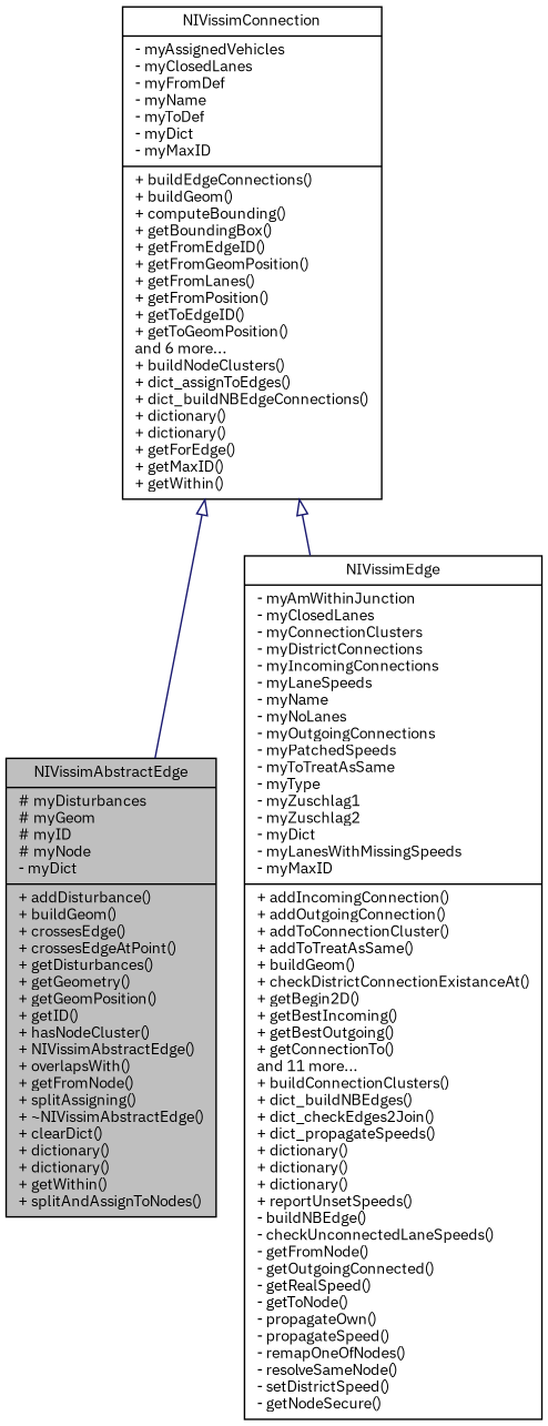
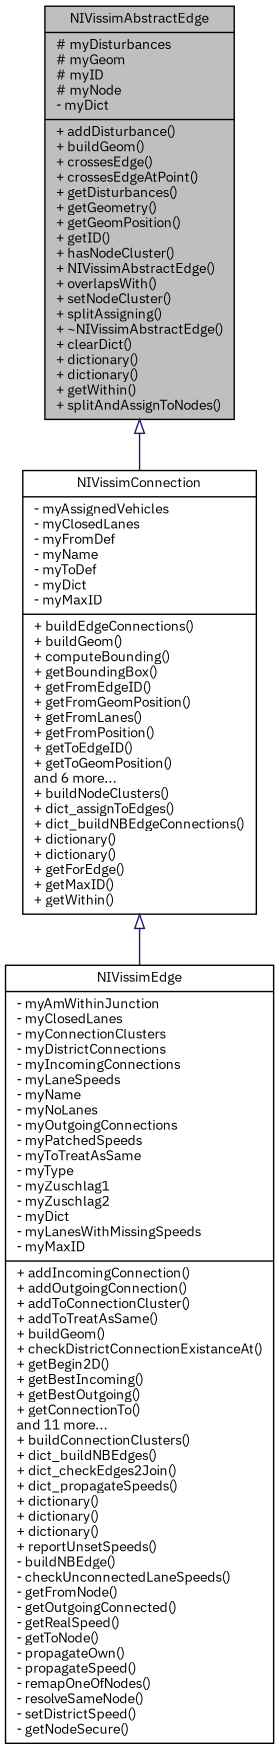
  digraph {
    fontname="IBM Plex Sans"
    node [color=black fillcolor=white fontname="IBM Plex Sans" fontsize=10 shape=record style=filled]
    edge [arrowtail=onormal color=midnightblue dir=back fontname="IBM Plex Sans" fontsize=10 labelfontname=Helvetica labelfontsize=10 style=solid]
-   n1 [fillcolor=grey75 fontcolor=black height=0.2 label="{NIVissimAbstractEdge\n|# myDisturbances\l# myGeom\l# myID\l# myNode\l- myDict\l|+ addDisturbance()\l+ buildGeom()\l+ crossesEdge()\l+ crossesEdgeAtPoint()\l+ getDisturbances()\l+ getGeometry()\l+ getGeomPosition()\l+ getID()\l+ hasNodeCluster()\l+ NIVissimAbstractEdge()\l+ overlapsWith()\l+ getFromNode()\l+ splitAssigning()\l+ ~NIVissimAbstractEdge()\l+ clearDict()\l+ dictionary()\l+ dictionary()\l+ getWithin()\l+ splitAndAssignToNodes()\l}" width=0.4]
+   n1 [fillcolor=grey75 fontcolor=black height=0.2 label="{NIVissimAbstractEdge\n|# myDisturbances\l# myGeom\l# myID\l# myNode\l- myDict\l|+ addDisturbance()\l+ buildGeom()\l+ crossesEdge()\l+ crossesEdgeAtPoint()\l+ getDisturbances()\l+ getGeometry()\l+ getGeomPosition()\l+ getID()\l+ hasNodeCluster()\l+ NIVissimAbstractEdge()\l+ overlapsWith()\l+ setNodeCluster()\l+ splitAssigning()\l+ ~NIVissimAbstractEdge()\l+ clearDict()\l+ dictionary()\l+ dictionary()\l+ getWithin()\l+ splitAndAssignToNodes()\l}" width=0.4]
    n2 [height=0.2 label="{NIVissimConnection\n|- myAssignedVehicles\l- myClosedLanes\l- myFromDef\l- myName\l- myToDef\l- myDict\l- myMaxID\l|+ buildEdgeConnections()\l+ buildGeom()\l+ computeBounding()\l+ getBoundingBox()\l+ getFromEdgeID()\l+ getFromGeomPosition()\l+ getFromLanes()\l+ getFromPosition()\l+ getToEdgeID()\l+ getToGeomPosition()\land 6 more...\l+ buildNodeClusters()\l+ dict_assignToEdges()\l+ dict_buildNBEdgeConnections()\l+ dictionary()\l+ dictionary()\l+ getForEdge()\l+ getMaxID()\l+ getWithin()\l}" width=0.4]
    n3 [height=0.2 label="{NIVissimEdge\n|- myAmWithinJunction\l- myClosedLanes\l- myConnectionClusters\l- myDistrictConnections\l- myIncomingConnections\l- myLaneSpeeds\l- myName\l- myNoLanes\l- myOutgoingConnections\l- myPatchedSpeeds\l- myToTreatAsSame\l- myType\l- myZuschlag1\l- myZuschlag2\l- myDict\l- myLanesWithMissingSpeeds\l- myMaxID\l|+ addIncomingConnection()\l+ addOutgoingConnection()\l+ addToConnectionCluster()\l+ addToTreatAsSame()\l+ buildGeom()\l+ checkDistrictConnectionExistanceAt()\l+ getBegin2D()\l+ getBestIncoming()\l+ getBestOutgoing()\l+ getConnectionTo()\land 11 more...\l+ buildConnectionClusters()\l+ dict_buildNBEdges()\l+ dict_checkEdges2Join()\l+ dict_propagateSpeeds()\l+ dictionary()\l+ dictionary()\l+ dictionary()\l+ reportUnsetSpeeds()\l- buildNBEdge()\l- checkUnconnectedLaneSpeeds()\l- getFromNode()\l- getOutgoingConnected()\l- getRealSpeed()\l- getToNode()\l- propagateOwn()\l- propagateSpeed()\l- remapOneOfNodes()\l- resolveSameNode()\l- setDistrictSpeed()\l- getNodeSecure()\l}" width=0.4]
-   n2 -> n1
+   n1 -> n2
    n2 -> n3
  }
